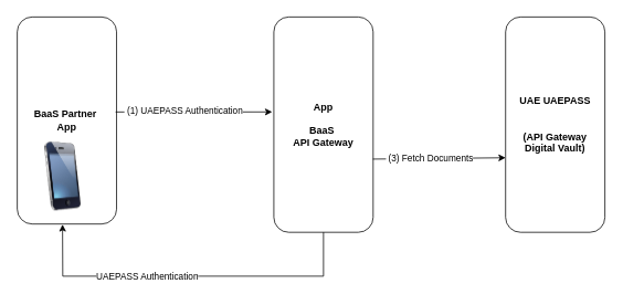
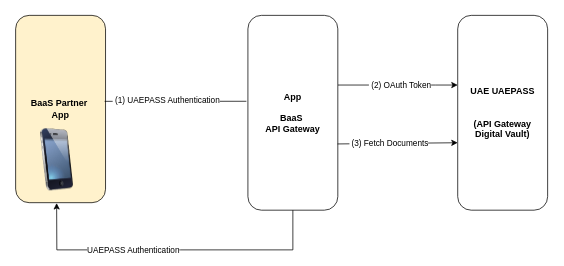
  <mxCell id="0" />
  <mxCell id="1" parent="0" />
- <mxCell id="2" value="&lt;b&gt;BaaS Partner&amp;nbsp;&lt;/b&gt;&lt;div&gt;&lt;b&gt;App&lt;/b&gt;&lt;/div&gt;" style="rounded=1;whiteSpace=wrap;html=1;" parent="1" vertex="1"><mxGeometry x="20" y="20" width="120" height="250" as="geometry" /></mxCell>
+ <mxCell id="2" value="&lt;b&gt;BaaS Partner&amp;nbsp;&lt;/b&gt;&lt;div&gt;&lt;b&gt;App&lt;/b&gt;&lt;/div&gt;" style="rounded=1;whiteSpace=wrap;html=1;fillColor=#fff2cc;" parent="1" vertex="1"><mxGeometry x="20" y="20" width="120" height="250" as="geometry" /></mxCell>
+ <mxCell id="3" style="edgeStyle=orthogonalEdgeStyle;rounded=0;orthogonalLoop=1;jettySize=auto;html=1;" parent="1" source="5" target="6" edge="1"><mxGeometry relative="1" as="geometry"><Array as="points"><mxPoint x="580" y="113" /><mxPoint x="580" y="113" /></Array></mxGeometry></mxCell>
+ <mxCell id="4" value="&amp;nbsp;(2) OAuth Token" style="edgeLabel;html=1;align=center;verticalAlign=middle;resizable=0;points=[];" parent="3" vertex="1" connectable="0"><mxGeometry x="0.025" relative="1" as="geometry"><mxPoint as="offset" /></mxGeometry></mxCell>
  <mxCell id="5" value="&lt;b&gt;App&lt;/b&gt;&lt;div&gt;&lt;b&gt;&lt;br&gt;&lt;/b&gt;&lt;/div&gt;&lt;div&gt;&lt;b&gt;BaaS&amp;nbsp;&lt;/b&gt;&lt;div&gt;&lt;b&gt;API Gateway&lt;/b&gt;&lt;/div&gt;&lt;/div&gt;" style="rounded=1;whiteSpace=wrap;html=1;" parent="1" vertex="1"><mxGeometry x="330" y="20" width="120" height="260" as="geometry" /></mxCell>
  <mxCell id="6" value="&lt;b&gt;UAE UAEPASS&lt;/b&gt;&lt;div&gt;&lt;br&gt;&lt;/div&gt;&lt;div&gt;&lt;br&gt;&lt;/div&gt;&lt;div&gt;&lt;b&gt;(API Gateway&lt;/b&gt;&lt;/div&gt;&lt;div&gt;&lt;b&gt;Digital Vault)&lt;/b&gt;&lt;/div&gt;" style="rounded=1;whiteSpace=wrap;html=1;" parent="1" vertex="1"><mxGeometry x="610" y="20" width="120" height="260" as="geometry" /></mxCell>
  <mxCell id="7" value="" style="endArrow=classic;html=1;rounded=0;exitX=0.997;exitY=0.66;exitDx=0;exitDy=0;exitPerimeter=0;" parent="1" source="5" edge="1"><mxGeometry width="50" height="50" relative="1" as="geometry"><mxPoint x="450" y="183" as="sourcePoint" /><mxPoint x="610" y="190" as="targetPoint" /></mxGeometry></mxCell>
  <mxCell id="8" value="&amp;nbsp;(3) Fetch Documents" style="edgeLabel;html=1;align=center;verticalAlign=middle;resizable=0;points=[];" parent="7" vertex="1" connectable="0"><mxGeometry x="-0.153" relative="1" as="geometry"><mxPoint as="offset" /></mxGeometry></mxCell>
- <mxCell id="9" value="" style="endArrow=classic;html=1;rounded=0;entryX=-0.017;entryY=0.441;entryDx=0;entryDy=0;entryPerimeter=0;exitX=0.99;exitY=0.459;exitDx=0;exitDy=0;exitPerimeter=0;" parent="1" source="2" target="5" edge="1"><mxGeometry width="50" height="50" relative="1" as="geometry"><mxPoint x="140" y="123" as="sourcePoint" /><mxPoint x="190" y="73" as="targetPoint" /></mxGeometry></mxCell>
+ <mxCell id="9" value="" style="endArrow=none;html=1;rounded=0;entryX=-0.017;entryY=0.441;entryDx=0;entryDy=0;entryPerimeter=0;exitX=0.99;exitY=0.459;exitDx=0;exitDy=0;exitPerimeter=0;" parent="1" source="2" target="5" edge="1"><mxGeometry width="50" height="50" relative="1" as="geometry"><mxPoint x="140" y="123" as="sourcePoint" /><mxPoint x="190" y="73" as="targetPoint" /></mxGeometry></mxCell>
  <mxCell id="10" value="&amp;nbsp;(1) UAEPASS Authentication" style="edgeLabel;html=1;align=center;verticalAlign=middle;resizable=0;points=[];" parent="9" vertex="1" connectable="0"><mxGeometry x="-0.136" y="1" relative="1" as="geometry"><mxPoint as="offset" /></mxGeometry></mxCell>
  <mxCell id="11" value="" style="endArrow=classic;html=1;rounded=0;entryX=0.456;entryY=1.002;entryDx=0;entryDy=0;entryPerimeter=0;" parent="1" target="2" edge="1"><mxGeometry width="50" height="50" relative="1" as="geometry"><mxPoint x="390" y="280" as="sourcePoint" /><mxPoint x="440" y="230" as="targetPoint" /><Array as="points"><mxPoint x="390" y="333" /><mxPoint x="240" y="333" /><mxPoint x="75" y="333" /></Array></mxGeometry></mxCell>
  <mxCell id="12" value="UAEPASS Authentication" style="edgeLabel;html=1;align=center;verticalAlign=middle;resizable=0;points=[];" parent="11" vertex="1" connectable="0"><mxGeometry x="0.239" y="-1" relative="1" as="geometry"><mxPoint as="offset" /></mxGeometry></mxCell>
  <mxCell id="13" value="" style="image;html=1;image=img/lib/clip_art/telecommunication/iPhone_128x128.png" parent="1" vertex="1"><mxGeometry x="30" y="171" width="90" height="83" as="geometry" /></mxCell>
